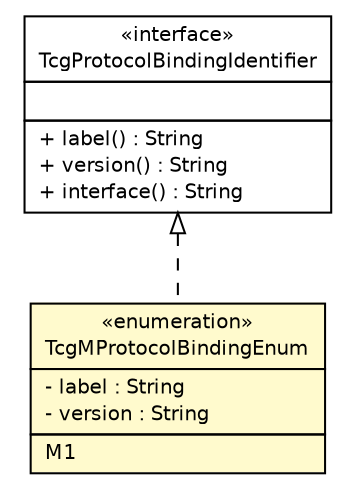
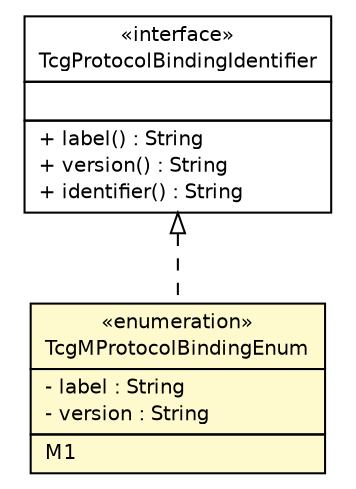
  digraph {
    nodesep=0.25
    ranksep=0.5
    node [fontcolor=black fontname=Helvetica fontsize=10.0 shape=plaintext]
    n1 [label=<<table title="de.hsbremen.tc.tnc.message.m.enums.TcgMProtocolBindingEnum" border="0" cellborder="1" cellspacing="0" cellpadding="2" port="p" bgcolor="lemonChiffon" href="./TcgMProtocolBindingEnum.html"> 		<tr><td><table border="0" cellspacing="0" cellpadding="1"> <tr><td align="center" balign="center"> &#171;enumeration&#187; </td></tr> <tr><td align="center" balign="center"> TcgMProtocolBindingEnum </td></tr> 		</table></td></tr> 		<tr><td><table border="0" cellspacing="0" cellpadding="1"> <tr><td align="left" balign="left"> - label : String </td></tr> <tr><td align="left" balign="left"> - version : String </td></tr> 		</table></td></tr> 		<tr><td><table border="0" cellspacing="0" cellpadding="1"> <tr><td align="left" balign="left"> M1 </td></tr> 		</table></td></tr> 		</table>>]
-   n2 [label=<<table title="de.hsbremen.tc.tnc.message.TcgProtocolBindingIdentifier" border="0" cellborder="1" cellspacing="0" cellpadding="2" port="p" href="../../TcgProtocolBindingIdentifier.html"> 		<tr><td><table border="0" cellspacing="0" cellpadding="1"> <tr><td align="center" balign="center"> &#171;interface&#187; </td></tr> <tr><td align="center" balign="center"> TcgProtocolBindingIdentifier </td></tr> 		</table></td></tr> 		<tr><td><table border="0" cellspacing="0" cellpadding="1"> <tr><td align="left" balign="left">  </td></tr> 		</table></td></tr> 		<tr><td><table border="0" cellspacing="0" cellpadding="1"> <tr><td align="left" balign="left"> + label() : String </td></tr> <tr><td align="left" balign="left"> + version() : String </td></tr> <tr><td align="left" balign="left"> + interface() : String </td></tr> 		</table></td></tr> 		</table>>]
+   n2 [label=<<table title="de.hsbremen.tc.tnc.message.TcgProtocolBindingIdentifier" border="0" cellborder="1" cellspacing="0" cellpadding="2" port="p" href="../../TcgProtocolBindingIdentifier.html"> 		<tr><td><table border="0" cellspacing="0" cellpadding="1"> <tr><td align="center" balign="center"> &#171;interface&#187; </td></tr> <tr><td align="center" balign="center"> TcgProtocolBindingIdentifier </td></tr> 		</table></td></tr> 		<tr><td><table border="0" cellspacing="0" cellpadding="1"> <tr><td align="left" balign="left">  </td></tr> 		</table></td></tr> 		<tr><td><table border="0" cellspacing="0" cellpadding="1"> <tr><td align="left" balign="left"> + label() : String </td></tr> <tr><td align="left" balign="left"> + version() : String </td></tr> <tr><td align="left" balign="left"> + identifier() : String </td></tr> 		</table></td></tr> 		</table>>]
    n2 -> n1 [arrowtail=empty dir=back fontname=Helvetica fontsize=10 headport=p labelfontname=Helvetica labelfontsize=10 style=dashed tailport=p]
  }
